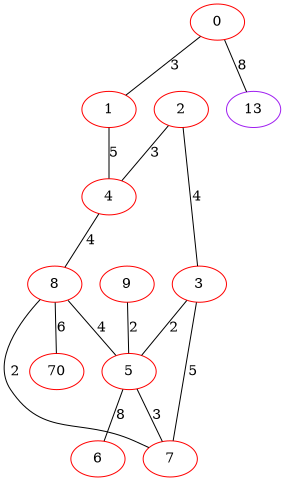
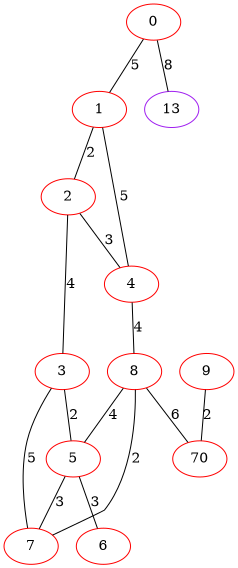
  graph {
    node [color=red weight=1]
    0
    1
    n3 [color=purple label=13 weight=4]
    2
    4
    3
    8
    5
    7
    6
    n11 [label=70]
    9
-   0 -- 1 [label=3]
+   0 -- 1 [label=5]
    0 -- n3 [label=8]
+   1 -- 2 [label=2]
    1 -- 4 [label=5]
    2 -- 4 [label=3]
    2 -- 3 [label=4]
    4 -- 8 [label=4]
    3 -- 5 [label=2]
    3 -- 7 [label=5]
    8 -- 5 [label=4]
    8 -- n11 [label=6]
    5 -- 7 [label=3]
-   5 -- 6 [label=8]
+   5 -- 6 [label=3]
    7 -- 8 [label=2]
-   9 -- 5 [label=2]
+   9 -- n11 [label=2]
  }
